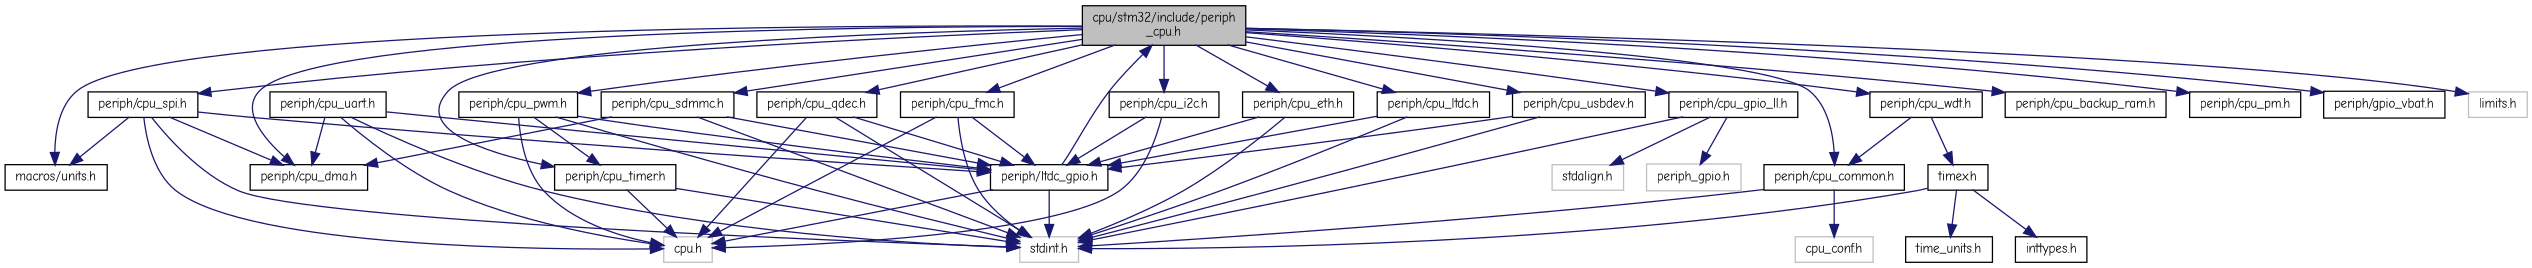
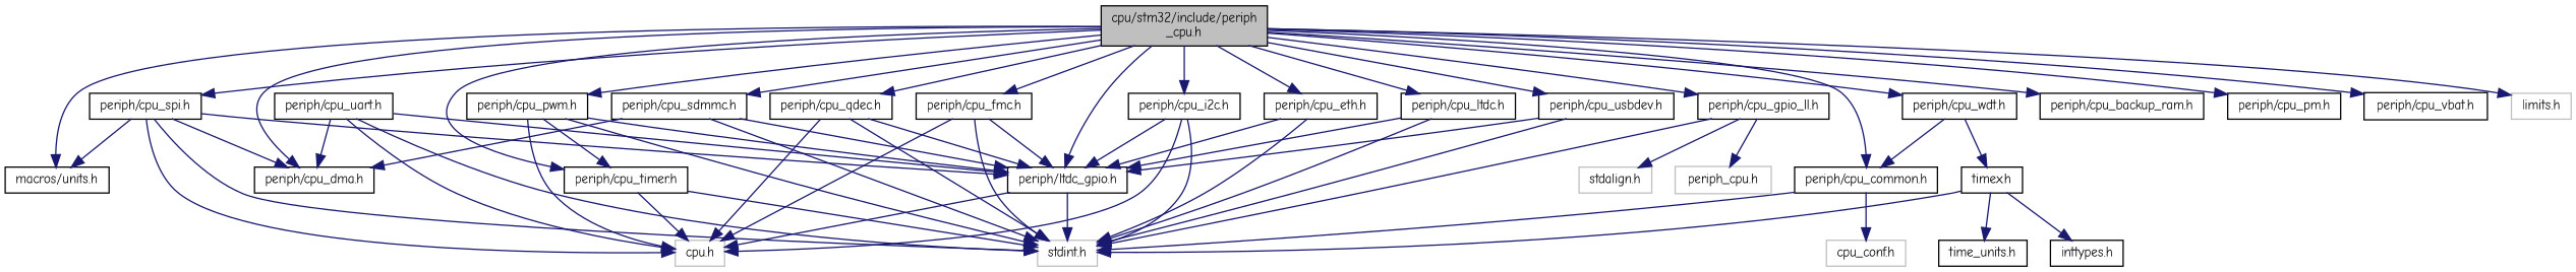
  digraph {
    fontname="Comic Neue"
    node [color=black fillcolor=white fontname="Comic Neue" fontsize=10 shape=record style=filled]
    edge [color=midnightblue fontname="Comic Neue" fontsize=10 labelfontname=Helvetica labelfontsize=10 style=solid]
    n1 [fillcolor=grey75 fontcolor=black height=0.2 label="cpu/stm32/include/periph\l_cpu.h" width=0.4]
    n2 [color=grey75 height=0.2 label="limits.h" width=0.4]
    n3 [height=0.2 label="macros/units.h" width=0.4]
    n4 [height=0.2 label="periph/cpu_backup_ram.h" width=0.4]
    n5 [height=0.2 label="periph/cpu_common.h" width=0.4]
    n6 [height=0.2 label="periph/cpu_dma.h" width=0.4]
    n7 [height=0.2 label="periph/cpu_eth.h" width=0.4]
    n8 [height=0.2 label="periph/ltdc_gpio.h" width=0.4]
    n9 [height=0.2 label="periph/cpu_fmc.h" width=0.4]
    n10 [height=0.2 label="periph/cpu_gpio_ll.h" width=0.4]
    n11 [height=0.2 label="periph/cpu_i2c.h" width=0.4]
    n12 [height=0.2 label="periph/cpu_ltdc.h" width=0.4]
    n13 [height=0.2 label="periph/cpu_pm.h" width=0.4]
    n14 [height=0.2 label="periph/cpu_pwm.h" width=0.4]
    n15 [height=0.2 label="periph/cpu_timer.h" width=0.4]
    n16 [height=0.2 label="periph/cpu_qdec.h" width=0.4]
    n17 [height=0.2 label="periph/cpu_sdmmc.h" width=0.4]
    n18 [height=0.2 label="periph/cpu_spi.h" width=0.4]
    n19 [height=0.2 label="periph/cpu_usbdev.h" width=0.4]
-   n20 [height=0.2 label="periph/gpio_vbat.h" width=0.4]
+   n20 [height=0.2 label="periph/cpu_vbat.h" width=0.4]
    n21 [height=0.2 label="periph/cpu_wdt.h" width=0.4]
    n22 [color=grey75 height=0.2 label="cpu.h" width=0.4]
    n23 [color=grey75 height=0.2 label="stdint.h" width=0.4]
    n24 [color=grey75 height=0.2 label="cpu_conf.h" width=0.4]
    n25 [color=grey75 height=0.2 label="stdalign.h" width=0.4]
-   n26 [color=grey75 height=0.2 label="periph_gpio.h" width=0.4]
+   n26 [color=grey75 height=0.2 label="periph_cpu.h" width=0.4]
    n27 [height=0.2 label="periph/cpu_uart.h" width=0.4]
    n28 [height=0.2 label="timex.h" width=0.4]
    n29 [height=0.2 label="inttypes.h" width=0.4]
    n30 [height=0.2 label="time_units.h" width=0.4]
    n1 -> n2
    n1 -> n3
    n1 -> n4
    n1 -> n5
    n1 -> n6
    n1 -> n7
-   n8 -> n1
+   n1 -> n8
    n1 -> n9
    n1 -> n10
    n1 -> n11
    n1 -> n12
    n1 -> n13
    n1 -> n14
    n1 -> n15
    n1 -> n16
    n1 -> n17
    n1 -> n18
    n1 -> n19
    n1 -> n20
    n1 -> n21
    n5 -> n23
    n5 -> n24
    n7 -> n8
    n7 -> n23
    n8 -> n22
    n8 -> n23
    n9 -> n8
    n9 -> n22
    n9 -> n23
    n10 -> n23
    n10 -> n25
    n10 -> n26
    n11 -> n8
    n11 -> n22
+   n11 -> n23
    n12 -> n8
    n12 -> n23
    n14 -> n8
    n14 -> n15
    n14 -> n22
    n14 -> n23
    n15 -> n22
    n15 -> n23
    n16 -> n8
    n16 -> n22
    n16 -> n23
    n17 -> n6
    n17 -> n8
    n17 -> n23
    n18 -> n3
    n18 -> n6
    n18 -> n8
    n18 -> n22
    n18 -> n23
    n19 -> n8
    n19 -> n23
    n21 -> n5
    n21 -> n28
    n27 -> n6
    n27 -> n8
    n27 -> n22
    n27 -> n23
    n28 -> n23
    n28 -> n29
    n28 -> n30
  }
